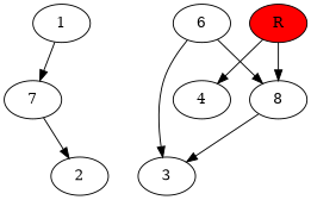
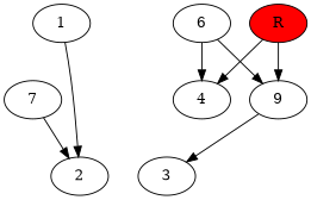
  digraph {
    1
    7
    2
-   8
+   8 [label=9]
    3
    6
    4
    R [fillcolor="#ff0000" style=filled]
-   1 -> 7
+   1 -> 2
    7 -> 2
    8 -> 3
    6 -> 8
-   6 -> 3
+   6 -> 4
    R -> 8
    R -> 4
  }
